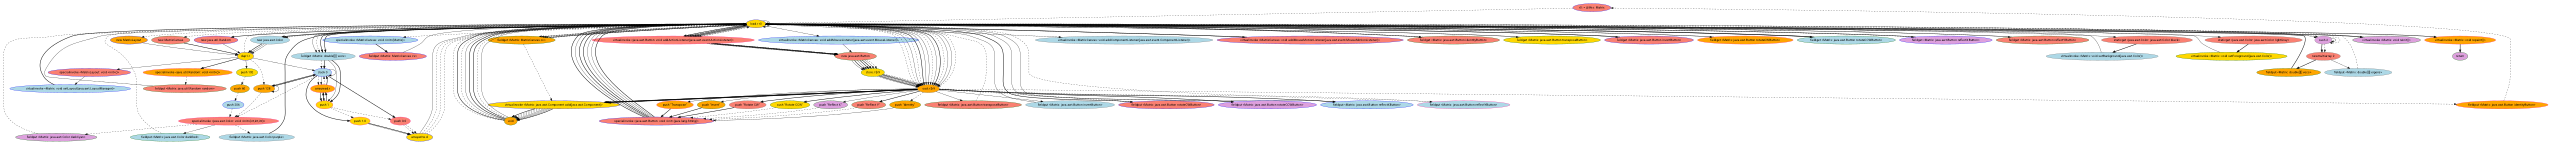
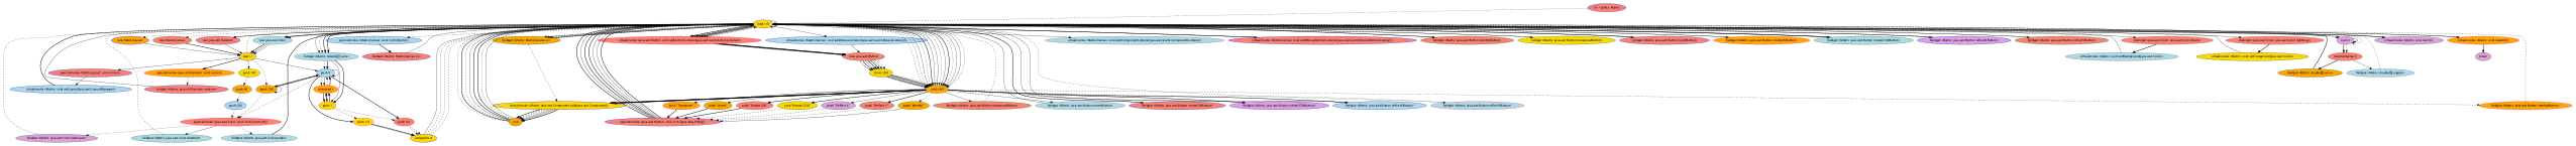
  digraph {
    fontname=Roboto
    node [color=darkgreen fillcolor=salmon fontname=Roboto style=filled]
    edge [fontname=Roboto style=solid]
    "r0 := @this: Matrix" [color=blue]
    "load.r r0" [color=blue fillcolor=gold]
    "new java.awt.Color" [color=gray40 fillcolor=lightblue]
    "new MatrixLayout" [color=blue fillcolor=orange]
    "new MatrixCanvas"
    "specialinvoke <MatrixCanvas: void <init>(Matrix)>" [color=blue fillcolor=lightblue]
    "fieldget <Matrix: MatrixCanvas cv>" [fillcolor=orange]
    "virtualinvoke <MatrixCanvas: void addComponentListener(java.awt.event.ComponentListener)>" [color=gray40 fillcolor=lightblue]
    "virtualinvoke <MatrixCanvas: void addMouseMotionListener(java.awt.event.MouseMotionListener)>" [color=blue]
    "virtualinvoke <MatrixCanvas: void addMouseListener(java.awt.event.MouseListener)>" [color=blue fillcolor=lightblue]
    "load.r $r9" [color=gray40 fillcolor=orange]
    "fieldget <Matrix: java.awt.Button identityButton>"
    "virtualinvoke <java.awt.Button: void addActionListener(java.awt.event.ActionListener)>" [color=deeppink]
    "fieldget <Matrix: java.awt.Button transposeButton>" [fillcolor=gold]
    "fieldget <Matrix: java.awt.Button invertButton>" [color=blue]
    "fieldget <Matrix: java.awt.Button rotateCWButton>" [color=deeppink fillcolor=orange]
    "fieldget <Matrix: java.awt.Button rotateCCWButton>" [fillcolor=lightblue]
    "fieldget <Matrix: java.awt.Button reflectXButton>" [color=blue fillcolor=plum]
    "fieldget <Matrix: java.awt.Button reflectYButton>"
    "staticget <java.awt.Color: java.awt.Color black>" [color=gray40]
    "staticget <java.awt.Color: java.awt.Color lightGray>" [color=gray40]
    "new java.util.Random" [color=blue]
    "push 2" [color=gray40 fillcolor=plum]
    "fieldget <Matrix: double[][] vecs>" [color=gray40 fillcolor=lightblue]
    "virtualinvoke <Matrix: void reinit()>" [fillcolor=plum]
    "virtualinvoke <Matrix: void repaint()>" [color=deeppink fillcolor=orange]
    "dup1.r" [color=blue fillcolor=gold]
    "fieldput <Matrix: MatrixCanvas cv>" [color=blue]
    "virtualinvoke <Matrix: java.awt.Component add(java.awt.Component)>" [color=blue fillcolor=gold]
    "new java.awt.Button"
    "push \"Identity\"" [fillcolor=orange]
    "fieldput <Matrix: java.awt.Button identityButton>" [color=deeppink fillcolor=orange]
    "push \"Transpose\"" [color=deeppink fillcolor=orange]
    "fieldput <Matrix: java.awt.Button transposeButton>"
    "push \"Invert\"" [fillcolor=orange]
    "fieldput <Matrix: java.awt.Button invertButton>" [color=gray40 fillcolor=lightblue]
    "push \"Rotate CW\"" [color=gray40]
    "fieldput <Matrix: java.awt.Button rotateCWButton>" [color=blue]
    "push \"Rotate CCW\"" [fillcolor=gold]
    "fieldput <Matrix: java.awt.Button rotateCCWButton>" [color=blue fillcolor=plum]
    "push \"Reflect X\"" [fillcolor=plum]
    "fieldput <Matrix: java.awt.Button reflectXButton>" [color=blue fillcolor=lightblue]
    "push \"Reflect Y\""
    "fieldput <Matrix: java.awt.Button reflectYButton>" [color=deeppink fillcolor=lightblue]
    "virtualinvoke <Matrix: void setBackground(java.awt.Color)>" [color=gray40 fillcolor=lightblue]
    "virtualinvoke <Matrix: void setForeground(java.awt.Color)>" [fillcolor=gold]
    "newmultiarray 2" [color=gray40]
-   "push 0" [color=blue fillcolor=lightblue label="black 0"]
+   "push 0" [color=blue fillcolor=lightblue]
    "push 1" [color=deeppink fillcolor=gold]
    return [fillcolor=plum]
    "push 128" [color=gray40 fillcolor=orange]
    "push 192" [fillcolor=gold]
    "specialinvoke <MatrixLayout: void <init>()>" [color=blue]
    "specialinvoke <java.util.Random: void <init>()>" [color=deeppink fillcolor=orange]
    "specialinvoke <java.awt.Color: void <init>(int,int,int)>" [color=deeppink]
    "arrayread.r" [color=deeppink fillcolor=orange]
    "push 1.0" [color=deeppink fillcolor=gold]
    "push 0.0" [color=deeppink]
    "push 60" [fillcolor=orange]
    "virtualinvoke <Matrix: void setLayout(java.awt.LayoutManager)>" [color=blue fillcolor=lightblue]
-   "fieldput <Matrix: java.util.Random random>"
+   "fieldput <Matrix: java.util.Random random>" [color=blue]
    "fieldput <Matrix: java.awt.Color darkCyan>" [fillcolor=plum]
    "fieldput <Matrix: java.awt.Color darkRed>" [fillcolor=lightblue]
    "fieldput <Matrix: java.awt.Color purple>" [color=gray40 fillcolor=lightblue]
    "arraywrite.d" [color=blue fillcolor=gold]
    "push 206" [color=blue fillcolor=lightblue]
    n67 [fillcolor=orange label=void]
    "store.r $r9" [fillcolor=gold]
    "specialinvoke <java.awt.Button: void <init>(java.lang.String)>" [color=blue]
    "fieldput <Matrix: double[][] vecs>" [fillcolor=orange]
    "fieldput <Matrix: double[][] eigens>" [color=gray40 fillcolor=lightblue]
    "r0 := @this: Matrix" -> "load.r r0" [style=dashed]
    "load.r r0" -> "load.r r0"
    "load.r r0" -> "new java.awt.Color" [style=bold]
    "load.r r0" -> "new java.awt.Color"
    "load.r r0" -> "new java.awt.Color" [style=dashed]
    "load.r r0" -> "new MatrixLayout" [style=dashed]
    "load.r r0" -> "new MatrixCanvas" [style=dashed]
    "load.r r0" -> "specialinvoke <MatrixCanvas: void <init>(Matrix)>" [style=dashed]
    "load.r r0" -> "fieldget <Matrix: MatrixCanvas cv>" [style=dashed]
    "load.r r0" -> "fieldget <Matrix: MatrixCanvas cv>"
    "load.r r0" -> "fieldget <Matrix: MatrixCanvas cv>" [style=dashed]
    "load.r r0" -> "fieldget <Matrix: MatrixCanvas cv>" [style=dashed]
    "load.r r0" -> "virtualinvoke <MatrixCanvas: void addComponentListener(java.awt.event.ComponentListener)>" [style=dashed]
    "load.r r0" -> "virtualinvoke <MatrixCanvas: void addMouseMotionListener(java.awt.event.MouseMotionListener)>"
    "load.r r0" -> "virtualinvoke <MatrixCanvas: void addMouseListener(java.awt.event.MouseListener)>"
    "load.r r0" -> "load.r $r9" [style=dashed]
    "load.r r0" -> "load.r $r9" [style=dashed]
    "load.r r0" -> "load.r $r9"
    "load.r r0" -> "load.r $r9" [style=dashed]
    "load.r r0" -> "load.r $r9" [style=bold]
    "load.r r0" -> "load.r $r9"
    "load.r r0" -> "load.r $r9"
    "load.r r0" -> "load.r $r9" [style=dashed]
    "load.r r0" -> "load.r $r9"
    "load.r r0" -> "load.r $r9" [style=bold]
    "load.r r0" -> "load.r $r9" [style=dashed]
    "load.r r0" -> "load.r $r9"
    "load.r r0" -> "load.r $r9"
    "load.r r0" -> "load.r $r9" [style=dashed]
    "load.r r0" -> "fieldget <Matrix: java.awt.Button identityButton>" [style=bold]
    "load.r r0" -> "virtualinvoke <java.awt.Button: void addActionListener(java.awt.event.ActionListener)>" [style=bold]
    "load.r r0" -> "virtualinvoke <java.awt.Button: void addActionListener(java.awt.event.ActionListener)>" [style=dashed]
    "load.r r0" -> "virtualinvoke <java.awt.Button: void addActionListener(java.awt.event.ActionListener)>" [style=bold]
    "load.r r0" -> "virtualinvoke <java.awt.Button: void addActionListener(java.awt.event.ActionListener)>"
    "load.r r0" -> "virtualinvoke <java.awt.Button: void addActionListener(java.awt.event.ActionListener)>" [style=bold]
    "load.r r0" -> "virtualinvoke <java.awt.Button: void addActionListener(java.awt.event.ActionListener)>"
    "load.r r0" -> "virtualinvoke <java.awt.Button: void addActionListener(java.awt.event.ActionListener)>"
    "load.r r0" -> "fieldget <Matrix: java.awt.Button transposeButton>"
    "load.r r0" -> "fieldget <Matrix: java.awt.Button invertButton>"
    "load.r r0" -> "fieldget <Matrix: java.awt.Button rotateCWButton>"
    "load.r r0" -> "fieldget <Matrix: java.awt.Button rotateCCWButton>" [style=bold]
    "load.r r0" -> "fieldget <Matrix: java.awt.Button reflectXButton>" [style=dashed]
    "load.r r0" -> "fieldget <Matrix: java.awt.Button reflectYButton>"
    "load.r r0" -> "staticget <java.awt.Color: java.awt.Color black>"
    "load.r r0" -> "staticget <java.awt.Color: java.awt.Color lightGray>"
    "load.r r0" -> "new java.util.Random" [style=bold]
    "load.r r0" -> "push 2"
    "load.r r0" -> "push 2" [style=dashed]
    "load.r r0" -> "fieldget <Matrix: double[][] vecs>"
    "load.r r0" -> "fieldget <Matrix: double[][] vecs>" [style=dashed]
    "load.r r0" -> "fieldget <Matrix: double[][] vecs>" [style=bold]
    "load.r r0" -> "fieldget <Matrix: double[][] vecs>" [style=bold]
    "load.r r0" -> "virtualinvoke <Matrix: void reinit()>" [style=bold]
    "load.r r0" -> "virtualinvoke <Matrix: void repaint()>" [style=bold]
    "new java.awt.Color" -> "dup1.r" [style=bold]
    "new java.awt.Color" -> "dup1.r"
    "new java.awt.Color" -> "dup1.r"
    "new MatrixLayout" -> "dup1.r"
    "new MatrixCanvas" -> "dup1.r" [style=bold]
    "specialinvoke <MatrixCanvas: void <init>(Matrix)>" -> "fieldput <Matrix: MatrixCanvas cv>" [style=bold]
    "fieldget <Matrix: MatrixCanvas cv>" -> "load.r r0" [style=dashed]
    "fieldget <Matrix: MatrixCanvas cv>" -> "load.r r0" [style=bold]
    "fieldget <Matrix: MatrixCanvas cv>" -> "load.r r0" [style=dashed]
    "fieldget <Matrix: MatrixCanvas cv>" -> "virtualinvoke <Matrix: java.awt.Component add(java.awt.Component)>" [style=dashed]
    "virtualinvoke <MatrixCanvas: void addComponentListener(java.awt.event.ComponentListener)>" -> "load.r r0" [style=dashed]
    "virtualinvoke <MatrixCanvas: void addMouseMotionListener(java.awt.event.MouseMotionListener)>" -> "load.r r0" [style=bold]
    "virtualinvoke <MatrixCanvas: void addMouseListener(java.awt.event.MouseListener)>" -> "new java.awt.Button"
    "load.r $r9" -> "virtualinvoke <Matrix: java.awt.Component add(java.awt.Component)>" [style=bold]
    "load.r $r9" -> "virtualinvoke <Matrix: java.awt.Component add(java.awt.Component)>"
    "load.r $r9" -> "virtualinvoke <Matrix: java.awt.Component add(java.awt.Component)>" [style=bold]
    "load.r $r9" -> "virtualinvoke <Matrix: java.awt.Component add(java.awt.Component)>"
    "load.r $r9" -> "virtualinvoke <Matrix: java.awt.Component add(java.awt.Component)>"
    "load.r $r9" -> "virtualinvoke <Matrix: java.awt.Component add(java.awt.Component)>"
    "load.r $r9" -> "virtualinvoke <Matrix: java.awt.Component add(java.awt.Component)>" [style=bold]
    "load.r $r9" -> "push \"Identity\"" [style=dashed]
    "load.r $r9" -> "fieldput <Matrix: java.awt.Button identityButton>" [style=dashed]
    "load.r $r9" -> "push \"Transpose\""
    "load.r $r9" -> "fieldput <Matrix: java.awt.Button transposeButton>"
    "load.r $r9" -> "push \"Invert\""
    "load.r $r9" -> "fieldput <Matrix: java.awt.Button invertButton>"
    "load.r $r9" -> "push \"Rotate CW\"" [style=bold]
    "load.r $r9" -> "fieldput <Matrix: java.awt.Button rotateCWButton>" [style=dashed]
    "load.r $r9" -> "push \"Rotate CCW\"" [style=bold]
    "load.r $r9" -> "fieldput <Matrix: java.awt.Button rotateCCWButton>" [style=bold]
    "load.r $r9" -> "push \"Reflect X\""
    "load.r $r9" -> "fieldput <Matrix: java.awt.Button reflectXButton>" [style=bold]
    "load.r $r9" -> "push \"Reflect Y\"" [style=bold]
    "load.r $r9" -> "fieldput <Matrix: java.awt.Button reflectYButton>" [style=dashed]
    "fieldget <Matrix: java.awt.Button identityButton>" -> "load.r r0" [style=dashed]
    "virtualinvoke <java.awt.Button: void addActionListener(java.awt.event.ActionListener)>" -> "load.r r0" [style=dashed]
    "virtualinvoke <java.awt.Button: void addActionListener(java.awt.event.ActionListener)>" -> "new java.awt.Button"
    "virtualinvoke <java.awt.Button: void addActionListener(java.awt.event.ActionListener)>" -> "new java.awt.Button" [style=dashed]
    "virtualinvoke <java.awt.Button: void addActionListener(java.awt.event.ActionListener)>" -> "new java.awt.Button" [style=bold]
    "virtualinvoke <java.awt.Button: void addActionListener(java.awt.event.ActionListener)>" -> "new java.awt.Button" [style=bold]
    "virtualinvoke <java.awt.Button: void addActionListener(java.awt.event.ActionListener)>" -> "new java.awt.Button" [style=bold]
    "virtualinvoke <java.awt.Button: void addActionListener(java.awt.event.ActionListener)>" -> "new java.awt.Button" [style=dashed]
    "fieldget <Matrix: java.awt.Button transposeButton>" -> "load.r r0"
    "fieldget <Matrix: java.awt.Button invertButton>" -> "load.r r0" [style=bold]
    "fieldget <Matrix: java.awt.Button rotateCWButton>" -> "load.r r0"
    "fieldget <Matrix: java.awt.Button rotateCCWButton>" -> "load.r r0" [style=bold]
    "fieldget <Matrix: java.awt.Button reflectXButton>" -> "load.r r0" [style=bold]
    "fieldget <Matrix: java.awt.Button reflectYButton>" -> "load.r r0"
    "staticget <java.awt.Color: java.awt.Color black>" -> "virtualinvoke <Matrix: void setBackground(java.awt.Color)>" [style=bold]
    "staticget <java.awt.Color: java.awt.Color lightGray>" -> "virtualinvoke <Matrix: void setForeground(java.awt.Color)>" [style=bold]
    "new java.util.Random" -> "dup1.r"
    "push 2" -> "push 2"
    "push 2" -> "push 2" [style=dashed]
    "push 2" -> "newmultiarray 2" [style=bold]
    "push 2" -> "newmultiarray 2" [style=dashed]
    "fieldget <Matrix: double[][] vecs>" -> "push 0" [style=dashed]
    "fieldget <Matrix: double[][] vecs>" -> "push 0" [style=bold]
    "fieldget <Matrix: double[][] vecs>" -> "push 1"
    "fieldget <Matrix: double[][] vecs>" -> "push 1" [style=bold]
    "virtualinvoke <Matrix: void reinit()>" -> "load.r r0"
    "virtualinvoke <Matrix: void repaint()>" -> return [style=bold]
    "dup1.r" -> "load.r r0" [style=dashed]
    "dup1.r" -> "push 0"
    "dup1.r" -> "push 128" [style=dashed]
    "dup1.r" -> "push 192"
    "dup1.r" -> "specialinvoke <MatrixLayout: void <init>()>"
    "dup1.r" -> "specialinvoke <java.util.Random: void <init>()>" [style=bold]
    "fieldput <Matrix: MatrixCanvas cv>" -> "load.r r0"
    "virtualinvoke <Matrix: java.awt.Component add(java.awt.Component)>" -> n67 [style=bold]
    "virtualinvoke <Matrix: java.awt.Component add(java.awt.Component)>" -> n67 [style=dashed]
    "virtualinvoke <Matrix: java.awt.Component add(java.awt.Component)>" -> n67 [style=dashed]
    "virtualinvoke <Matrix: java.awt.Component add(java.awt.Component)>" -> n67 [style=dashed]
    "virtualinvoke <Matrix: java.awt.Component add(java.awt.Component)>" -> n67
    "virtualinvoke <Matrix: java.awt.Component add(java.awt.Component)>" -> n67
    "virtualinvoke <Matrix: java.awt.Component add(java.awt.Component)>" -> n67
    "virtualinvoke <Matrix: java.awt.Component add(java.awt.Component)>" -> n67 [style=bold]
    "new java.awt.Button" -> "store.r $r9"
    "new java.awt.Button" -> "store.r $r9" [style=bold]
    "new java.awt.Button" -> "store.r $r9"
    "new java.awt.Button" -> "store.r $r9" [style=bold]
    "new java.awt.Button" -> "store.r $r9" [style=bold]
    "new java.awt.Button" -> "store.r $r9"
    "new java.awt.Button" -> "store.r $r9" [style=dashed]
    "push \"Identity\"" -> "specialinvoke <java.awt.Button: void <init>(java.lang.String)>"
-   "fieldput <Matrix: java.awt.Button identityButton>" -> "r0 := @this: Matrix" [style=dashed]
+   "fieldput <Matrix: java.awt.Button identityButton>" -> "load.r r0" [style=dashed]
    "push \"Transpose\"" -> "specialinvoke <java.awt.Button: void <init>(java.lang.String)>" [style=bold]
    "fieldput <Matrix: java.awt.Button transposeButton>" -> "load.r r0" [style=dashed]
    "push \"Invert\"" -> "specialinvoke <java.awt.Button: void <init>(java.lang.String)>" [style=bold]
    "fieldput <Matrix: java.awt.Button invertButton>" -> "load.r r0"
    "push \"Rotate CW\"" -> "specialinvoke <java.awt.Button: void <init>(java.lang.String)>" [style=bold]
    "fieldput <Matrix: java.awt.Button rotateCWButton>" -> "load.r r0" [style=bold]
    "push \"Rotate CCW\"" -> "specialinvoke <java.awt.Button: void <init>(java.lang.String)>" [style=dashed]
    "fieldput <Matrix: java.awt.Button rotateCCWButton>" -> "load.r r0"
    "push \"Reflect X\"" -> "specialinvoke <java.awt.Button: void <init>(java.lang.String)>" [style=dashed]
    "fieldput <Matrix: java.awt.Button reflectXButton>" -> "load.r r0"
    "push \"Reflect Y\"" -> "specialinvoke <java.awt.Button: void <init>(java.lang.String)>" [style=dashed]
    "fieldput <Matrix: java.awt.Button reflectYButton>" -> "load.r r0" [style=dashed]
    "virtualinvoke <Matrix: void setBackground(java.awt.Color)>" -> "load.r r0"
    "virtualinvoke <Matrix: void setForeground(java.awt.Color)>" -> "load.r r0"
    "newmultiarray 2" -> "fieldput <Matrix: double[][] vecs>" [style=bold]
    "newmultiarray 2" -> "fieldput <Matrix: double[][] eigens>"
    "push 0" -> "push 0"
    "push 0" -> "push 128" [style=bold]
    "push 0" -> "specialinvoke <java.awt.Color: void <init>(int,int,int)>" [style=dashed]
    "push 0" -> "arrayread.r" [style=dashed]
    "push 0" -> "arrayread.r"
    "push 0" -> "push 1.0" [style=bold]
    "push 0" -> "push 0.0" [style=bold]
    "push 1" -> "arrayread.r" [style=bold]
    "push 1" -> "arrayread.r" [style=bold]
    "push 1" -> "push 1.0" [style=dashed]
    "push 1" -> "push 0.0" [style=dashed]
    "push 128" -> "push 0" [style=bold]
    "push 128" -> "push 128"
    "push 128" -> "specialinvoke <java.awt.Color: void <init>(int,int,int)>" [style=dashed]
    "push 192" -> "push 60" [style=dashed]
    "specialinvoke <MatrixLayout: void <init>()>" -> "virtualinvoke <Matrix: void setLayout(java.awt.LayoutManager)>"
    "specialinvoke <java.util.Random: void <init>()>" -> "fieldput <Matrix: java.util.Random random>" [style=dashed]
    "specialinvoke <java.awt.Color: void <init>(int,int,int)>" -> "fieldput <Matrix: java.awt.Color darkCyan>" [style=dashed]
    "specialinvoke <java.awt.Color: void <init>(int,int,int)>" -> "fieldput <Matrix: java.awt.Color darkRed>"
    "specialinvoke <java.awt.Color: void <init>(int,int,int)>" -> "fieldput <Matrix: java.awt.Color purple>" [style=dashed]
    "arrayread.r" -> "push 0" [style=dashed]
    "arrayread.r" -> "push 0" [style=bold]
    "arrayread.r" -> "push 1"
    "arrayread.r" -> "push 1" [style=bold]
    "push 1.0" -> "arraywrite.d"
    "push 1.0" -> "arraywrite.d" [style=bold]
    "push 0.0" -> "arraywrite.d" [style=dashed]
    "push 0.0" -> "arraywrite.d" [style=dashed]
    "push 60" -> "push 206" [style=dashed]
    "virtualinvoke <Matrix: void setLayout(java.awt.LayoutManager)>" -> "load.r r0" [style=bold]
    "fieldput <Matrix: java.util.Random random>" -> "load.r r0"
    "fieldput <Matrix: java.awt.Color darkCyan>" -> "load.r r0" [style=dashed]
    "fieldput <Matrix: java.awt.Color darkRed>" -> "load.r r0" [style=dashed]
    "fieldput <Matrix: java.awt.Color purple>" -> "load.r r0" [style=bold]
    "arraywrite.d" -> "load.r r0"
    "arraywrite.d" -> "load.r r0" [style=dashed]
    "arraywrite.d" -> "load.r r0" [style=dashed]
    "arraywrite.d" -> "load.r r0" [style=dashed]
    "push 206" -> "specialinvoke <java.awt.Color: void <init>(int,int,int)>" [style=dashed]
    n67 -> "load.r r0" [style=dashed]
    n67 -> "load.r r0" [style=bold]
    n67 -> "load.r r0" [style=dashed]
    n67 -> "load.r r0"
    n67 -> "load.r r0" [style=bold]
    n67 -> "load.r r0" [style=bold]
    n67 -> "load.r r0" [style=dashed]
    n67 -> "load.r r0"
    "store.r $r9" -> "load.r $r9"
    "store.r $r9" -> "load.r $r9" [style=bold]
    "store.r $r9" -> "load.r $r9"
    "store.r $r9" -> "load.r $r9"
    "store.r $r9" -> "load.r $r9" [style=bold]
    "store.r $r9" -> "load.r $r9"
    "store.r $r9" -> "load.r $r9" [style=dashed]
    "specialinvoke <java.awt.Button: void <init>(java.lang.String)>" -> "load.r r0" [style=bold]
    "specialinvoke <java.awt.Button: void <init>(java.lang.String)>" -> "load.r r0"
    "specialinvoke <java.awt.Button: void <init>(java.lang.String)>" -> "load.r r0" [style=bold]
    "specialinvoke <java.awt.Button: void <init>(java.lang.String)>" -> "load.r r0" [style=bold]
    "specialinvoke <java.awt.Button: void <init>(java.lang.String)>" -> "load.r r0"
    "specialinvoke <java.awt.Button: void <init>(java.lang.String)>" -> "load.r r0"
    "specialinvoke <java.awt.Button: void <init>(java.lang.String)>" -> "load.r r0" [style=bold]
    "fieldput <Matrix: double[][] vecs>" -> "load.r r0" [style=bold]
    "fieldput <Matrix: double[][] eigens>" -> "load.r r0" [style=dashed]
  }
